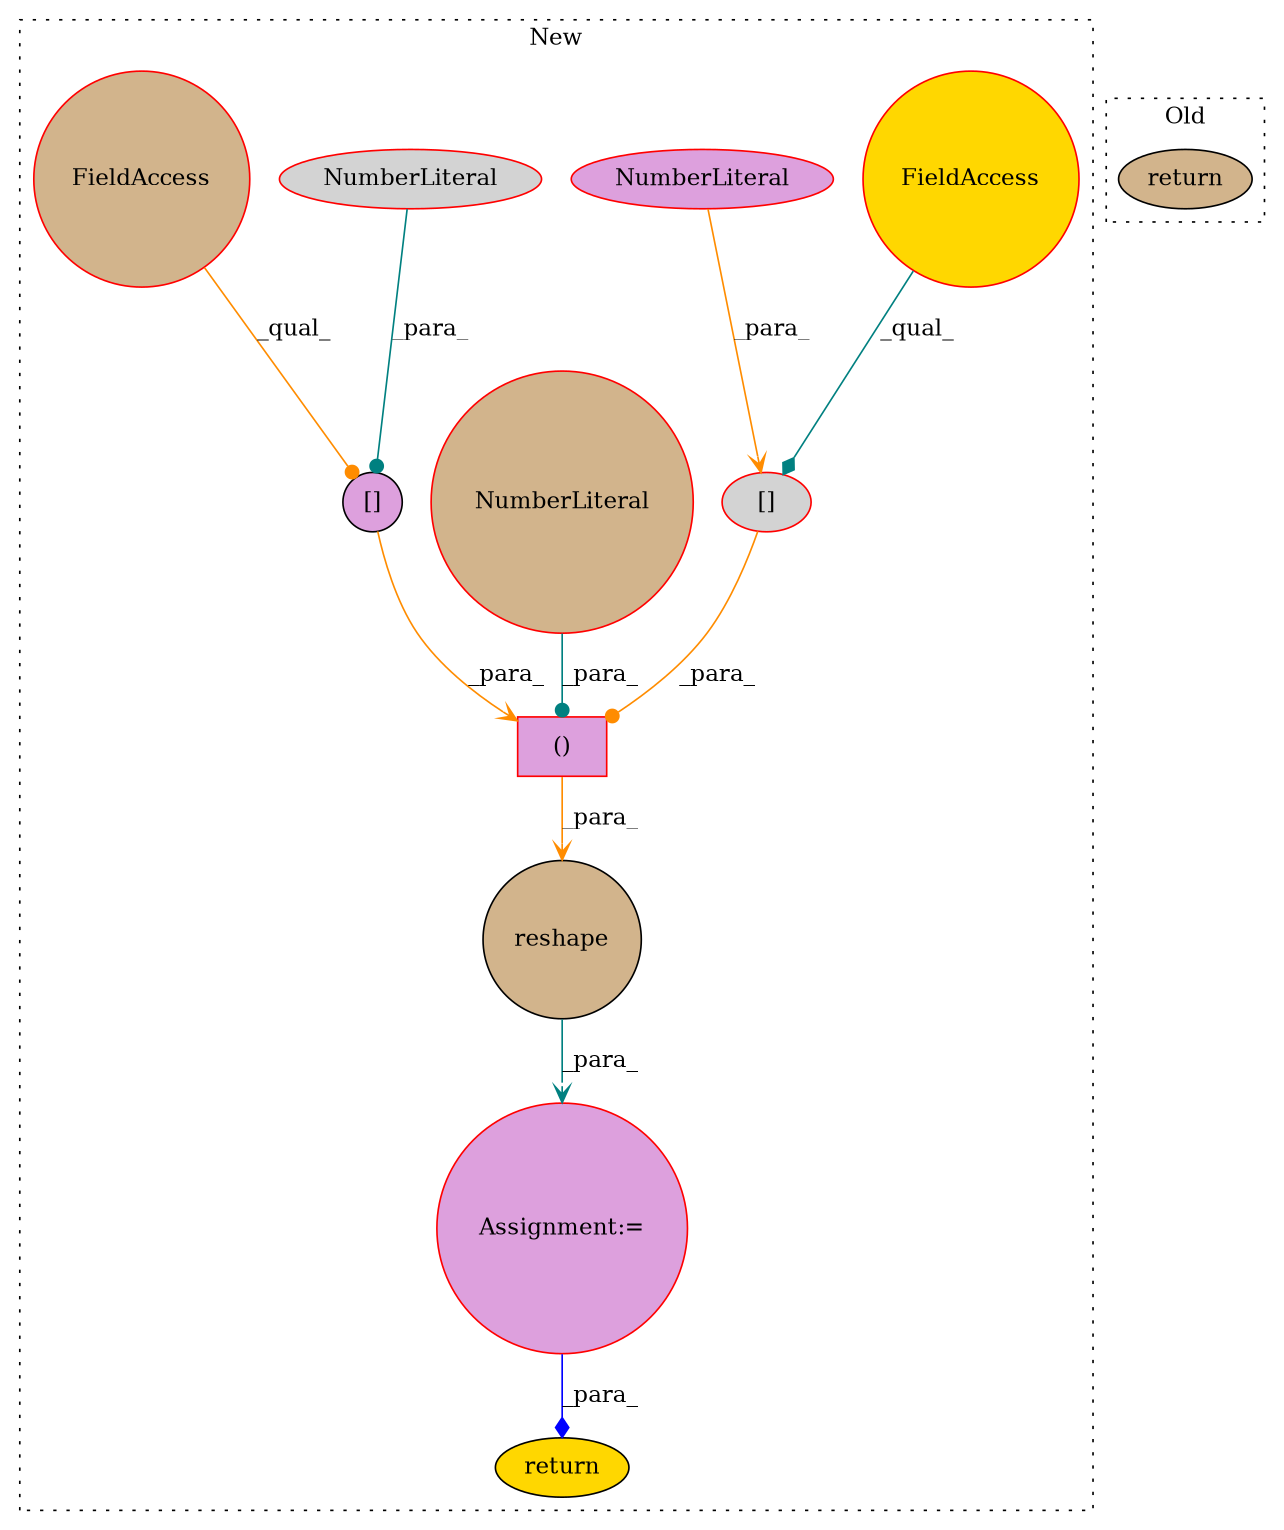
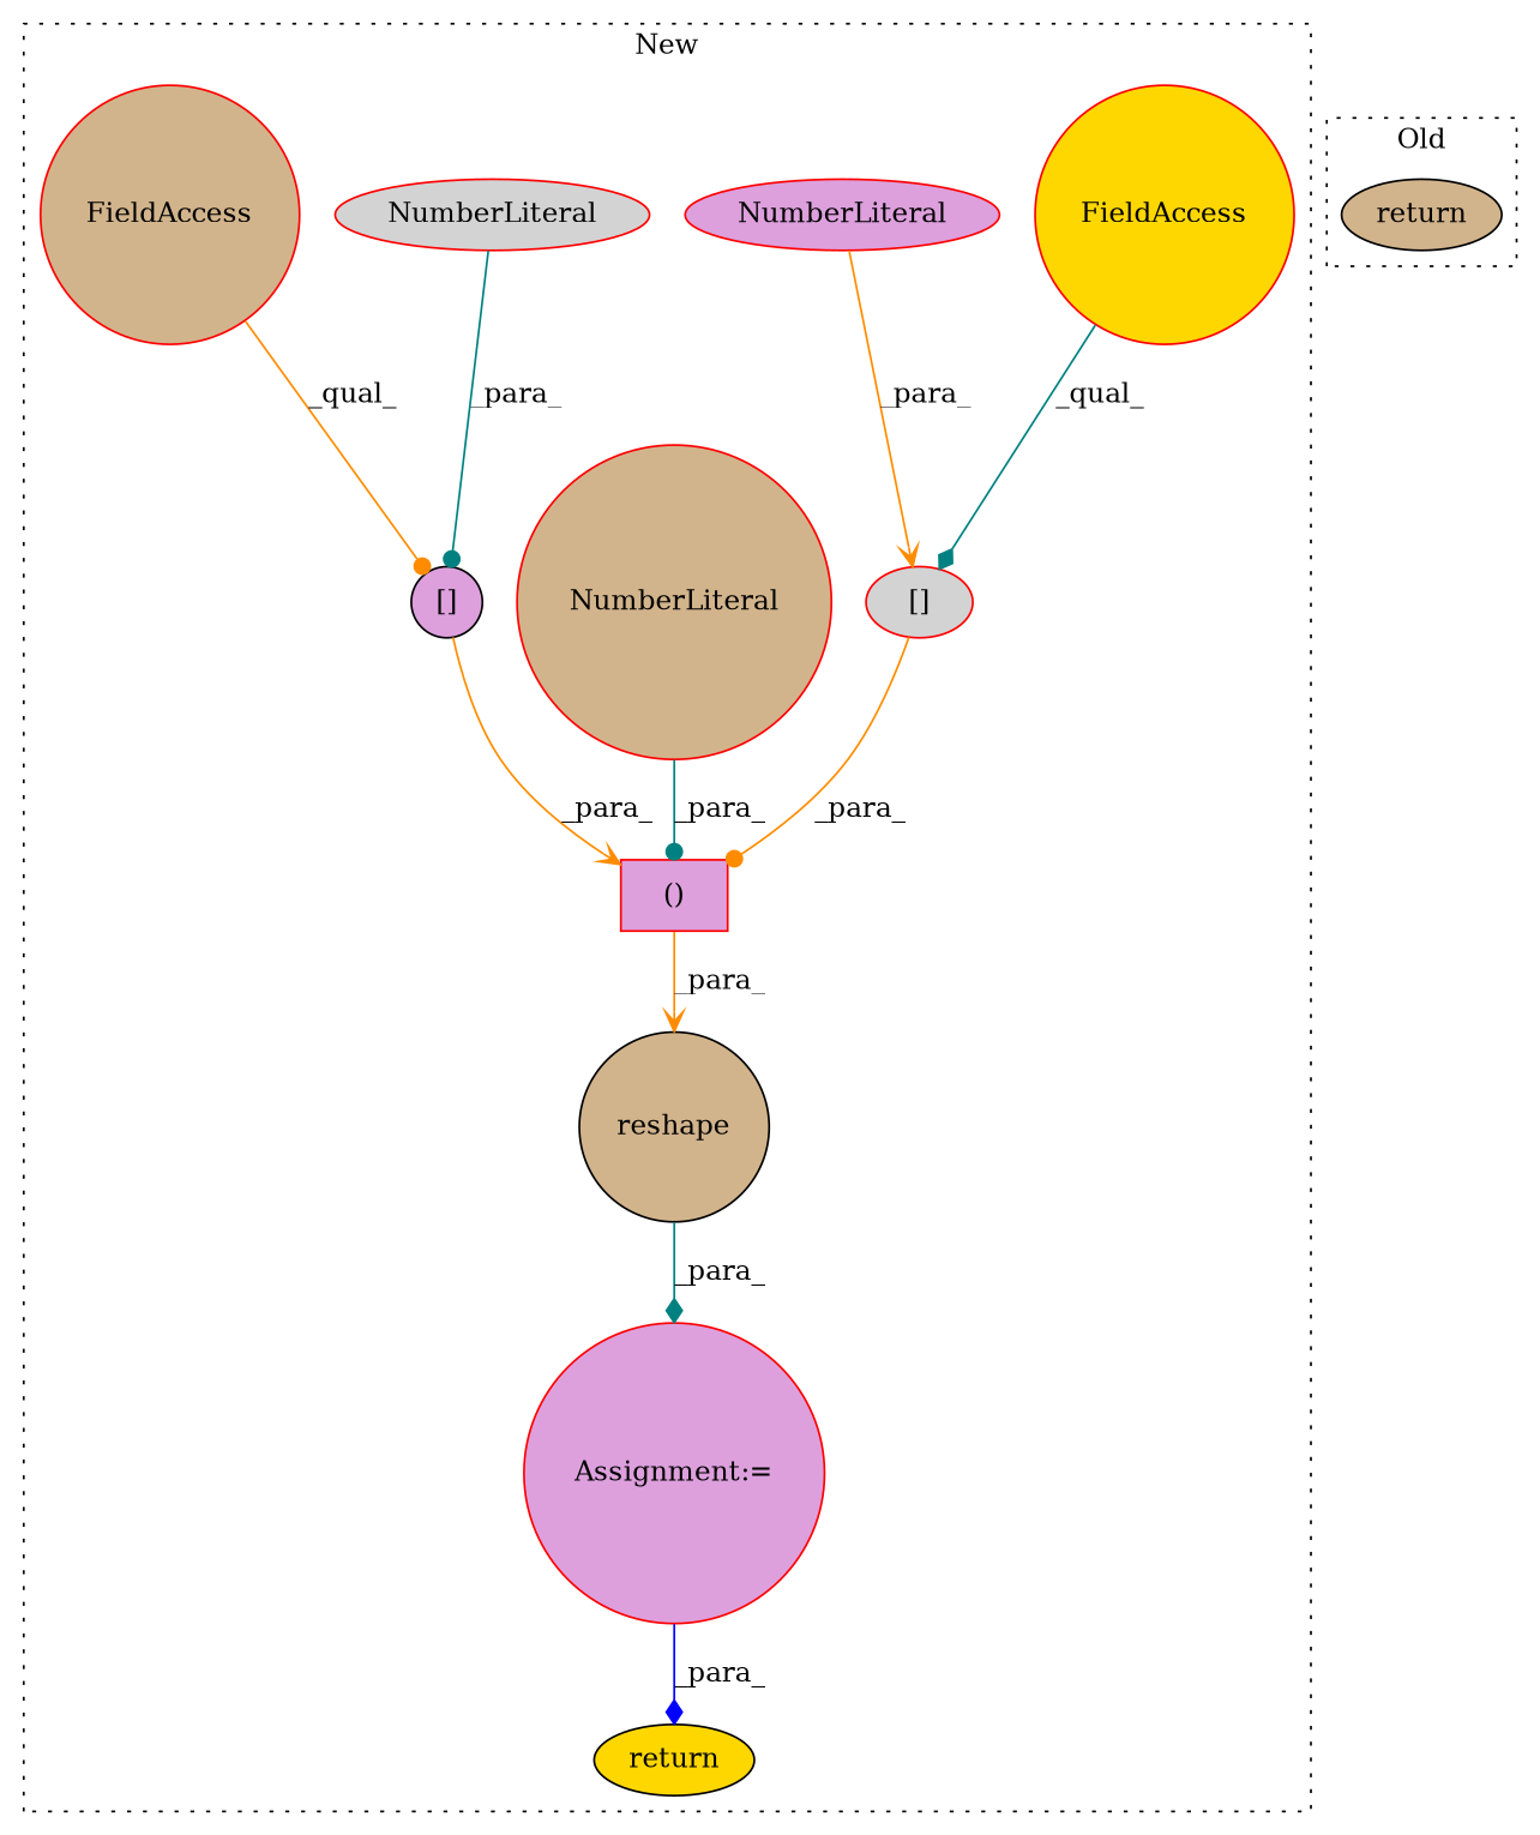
  digraph {
    node [a=34 l=7 s=3398 shape=circle style=filled fillcolor=tan color=red]
    edge [color=darkorange arrowhead=dot]
    n1 [a=32 l="8,2" label=reshape s="3383,3468" color=black]
    n2 [a=41 label=return s=3614 shape=ellipse fillcolor=gold color=black]
    n3 [a=7 l=1 label="Assignment:=" s=3368 fillcolor=plum]
    n4 [a=106 l=70 label="()" shape=box fillcolor=plum]
    n5 [a=2 l="8,1" label="[]" s="3398,3407" shape=ellipse fillcolor=lightgrey]
    n6 [a=22 label=FieldAccess fillcolor=gold]
    n7 [l=1 label=NumberLiteral s=3406 shape=ellipse fillcolor=plum]
    n8 [l=1 label=NumberLiteral s=3467]
    n9 [a=2 l="8,1" label="[]" s="3444,3453" fillcolor=plum color=black]
    n10 [l=1 label=NumberLiteral s=3452 shape=ellipse fillcolor=lightgrey]
    n11 [a=22 label=FieldAccess s=3444]
    n12 [a=41 label=return s=3214 shape=ellipse color=black]
    subgraph cluster_1 {
      label=New
      style=dotted
      n1
      n2
      n3
      n4
      n5
      n6
      n7
      n8
      n9
      n10
      n11
    }
    subgraph cluster_2 {
      label=Old
      style=dotted
      n12
    }
-   n1 -> n3 [label=_para_ color=teal arrowhead=vee]
+   n1 -> n3 [label=_para_ color=teal arrowhead=diamond]
    n3 -> n2 [label=_para_ color=blue arrowhead=diamond]
    n4 -> n1 [label=_para_ arrowhead=vee]
    n5 -> n4 [label=_para_]
    n6 -> n5 [label=_qual_ color=teal arrowhead=diamond]
    n7 -> n5 [label=_para_ arrowhead=vee]
    n8 -> n4 [label=_para_ color=teal]
    n9 -> n4 [label=_para_ arrowhead=vee]
    n10 -> n9 [label=_para_ color=teal]
    n11 -> n9 [label=_qual_]
  }
